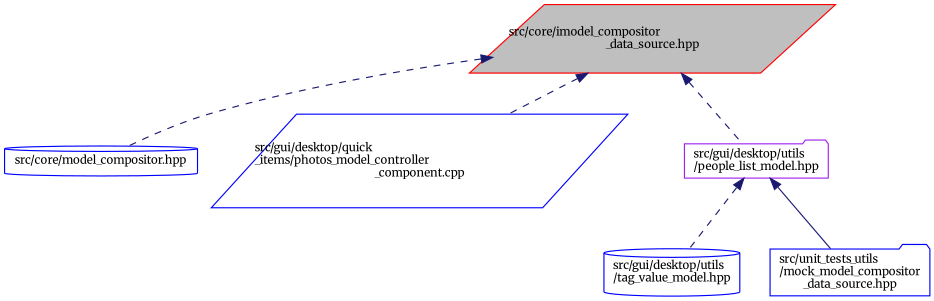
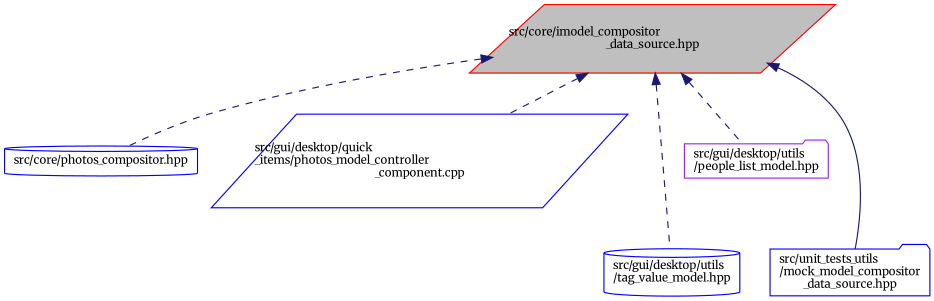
  digraph {
    fontname=Merriweather
    node [color=blue fillcolor=white fontname=Merriweather fontsize=10 shape=parallelogram style=filled]
    edge [color=midnightblue dir=back fontname=Merriweather fontsize=10 labelfontname=Helvetica labelfontsize=10 style=dashed]
    n1 [color=red fillcolor=grey75 fontcolor=black height=0.2 label="src/core/imodel_compositor\l_data_source.hpp" width=0.4]
-   n2 [height=0.2 label="src/core/model_compositor.hpp" shape=cylinder width=0.4]
+   n2 [height=0.2 label="src/core/photos_compositor.hpp" shape=cylinder width=0.4]
    n3 [height=0.2 label="src/gui/desktop/quick\l_items/photos_model_controller\l_component.cpp" width=0.4]
    n4 [color=purple height=0.2 label="src/gui/desktop/utils\l/people_list_model.hpp" shape=folder width=0.4]
    n5 [height=0.2 label="src/gui/desktop/utils\l/tag_value_model.hpp" shape=cylinder width=0.4]
    n6 [height=0.2 label="src/unit_tests_utils\l/mock_model_compositor\l_data_source.hpp" shape=folder width=0.4]
    n1 -> n2
    n1 -> n3
    n1 -> n4
-   n4 -> n5
-   n4 -> n6 [style=solid]
+   n1 -> n5
+   n1 -> n6 [style=solid]
  }
